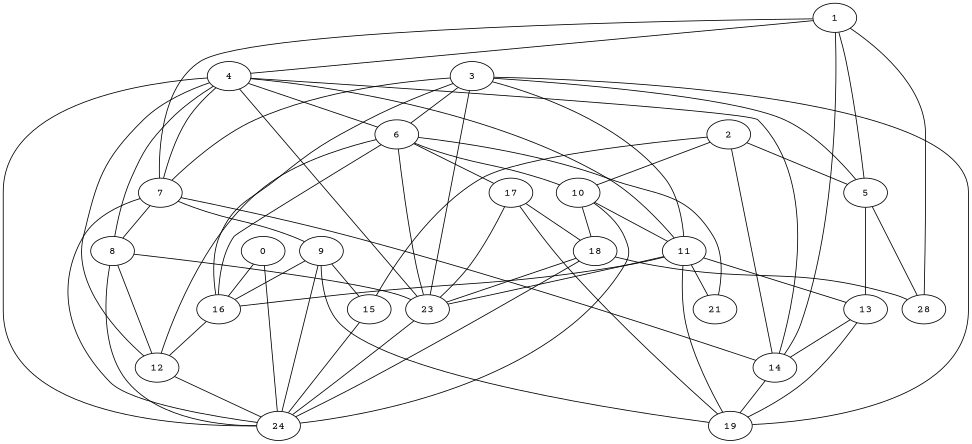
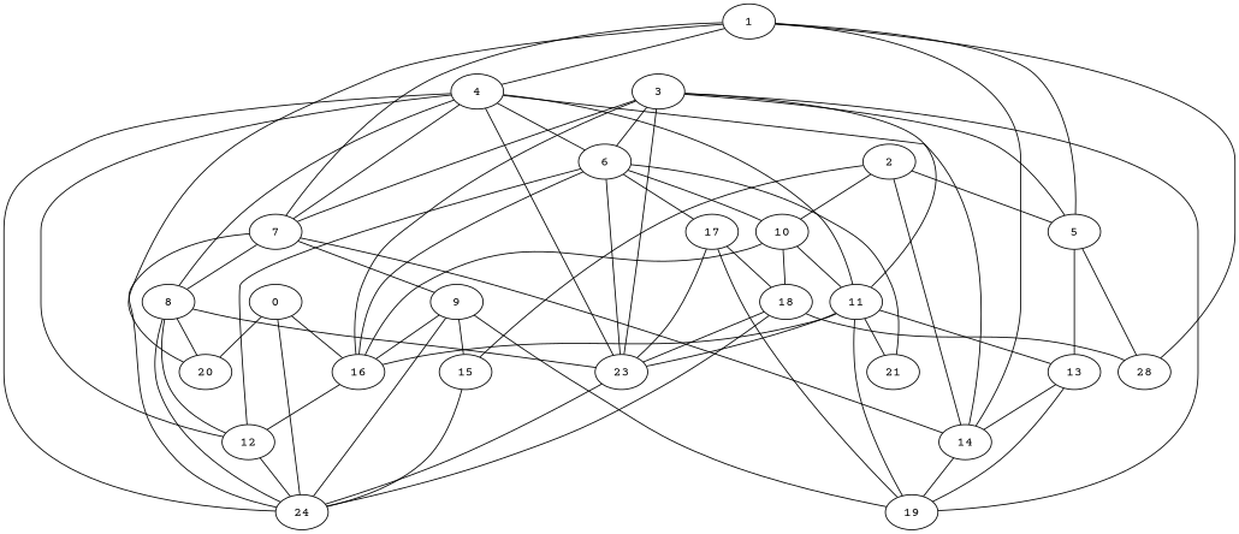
  strict graph {
    fontname="Courier Prime"
    node [fontname="Courier Prime"]
    edge [fontname="Courier Prime" is_available=True prob=1.0]
    0
    16
+   20
    24
    12
    1
    4
    5
    7
    14
    n11 [label=28]
    6
    11
    23
    8
    13
    9
    19
    2
    10
    15
    18
    3
    17
    21
    0 -- 16 [prob=0.461767138621]
+   0 -- 20 [prob=0.571581292595]
    0 -- 24 [prob=0.194147167366]
    16 -- 12
    12 -- 24 [prob=0.548270671068]
+   1 -- 20 [prob=0.14246815282]
    1 -- 4 [prob=0.0366400373189]
    1 -- 5 [prob=0.94821601722]
    1 -- 7
    1 -- 14
    1 -- n11 [prob=0.905417007187]
    4 -- 24 [prob=0.384711478011]
    4 -- 12 [prob=0.964129370705]
    4 -- 7 [prob=0.738309993794]
    4 -- 14 [prob=0.856580797013]
    4 -- 6
    4 -- 11
    4 -- 23 [prob=0.748805075231]
    4 -- 8
    5 -- n11 [prob=0.139338451579]
    5 -- 13 [prob=0.522241796032]
    7 -- 24 [prob=0.128779938002]
    7 -- 14 [prob=0.271137234154]
    7 -- 8
    7 -- 9 [prob=0.123578452346]
    14 -- 19
    6 -- 16 [prob=0.396300269632]
    6 -- 12 [prob=0.154341939013]
    6 -- 23 [prob=0.414548576831]
    6 -- 10 [prob=0.179853580036]
    6 -- 17 [prob=0.326317442567]
    6 -- 21 [prob=0.219780535109]
    11 -- 16 [prob=0.821708657865]
    11 -- 23 [prob=0.383337587187]
    11 -- 13 [prob=0.398899344457]
    11 -- 19 [prob=0.180014736471]
    11 -- 21
    23 -- 24 [prob=0.0927481894902]
+   8 -- 20 [prob=0.779896320963]
    8 -- 24
    8 -- 12 [prob=0.589059512429]
    8 -- 23
    13 -- 14 [prob=0.857880745469]
    13 -- 19
    9 -- 16 [prob=0.47757872152]
    9 -- 24 [prob=0.0151937714828]
    9 -- 19 [prob=0.226590531355]
    9 -- 15 [prob=0.0636260220277]
    2 -- 5 [prob=0.378335176928]
    2 -- 14 [prob=0.965525802867]
    2 -- 10
    2 -- 15 [prob=0.500783177142]
-   10 -- 24 [prob=0.934223983023]
+   10 -- 16 [prob=0.934223983023]
    10 -- 11 [prob=0.319011487454]
    10 -- 18 [prob=0.602105822959]
    15 -- 24
    18 -- 24 [prob=0.718441033926]
    18 -- n11
    18 -- 23 [prob=0.058917974725]
    3 -- 16
    3 -- 5 [prob=0.40374766912]
    3 -- 7 [prob=0.284533564521]
    3 -- 6 [prob=0.512227906965]
    3 -- 11 [prob=0.332892034095]
    3 -- 23
    3 -- 19 [prob=0.0121781688171]
    17 -- 23 [prob=0.7176770515]
    17 -- 19 [prob=0.95860201297]
    17 -- 18 [prob=0.924121701905]
  }
